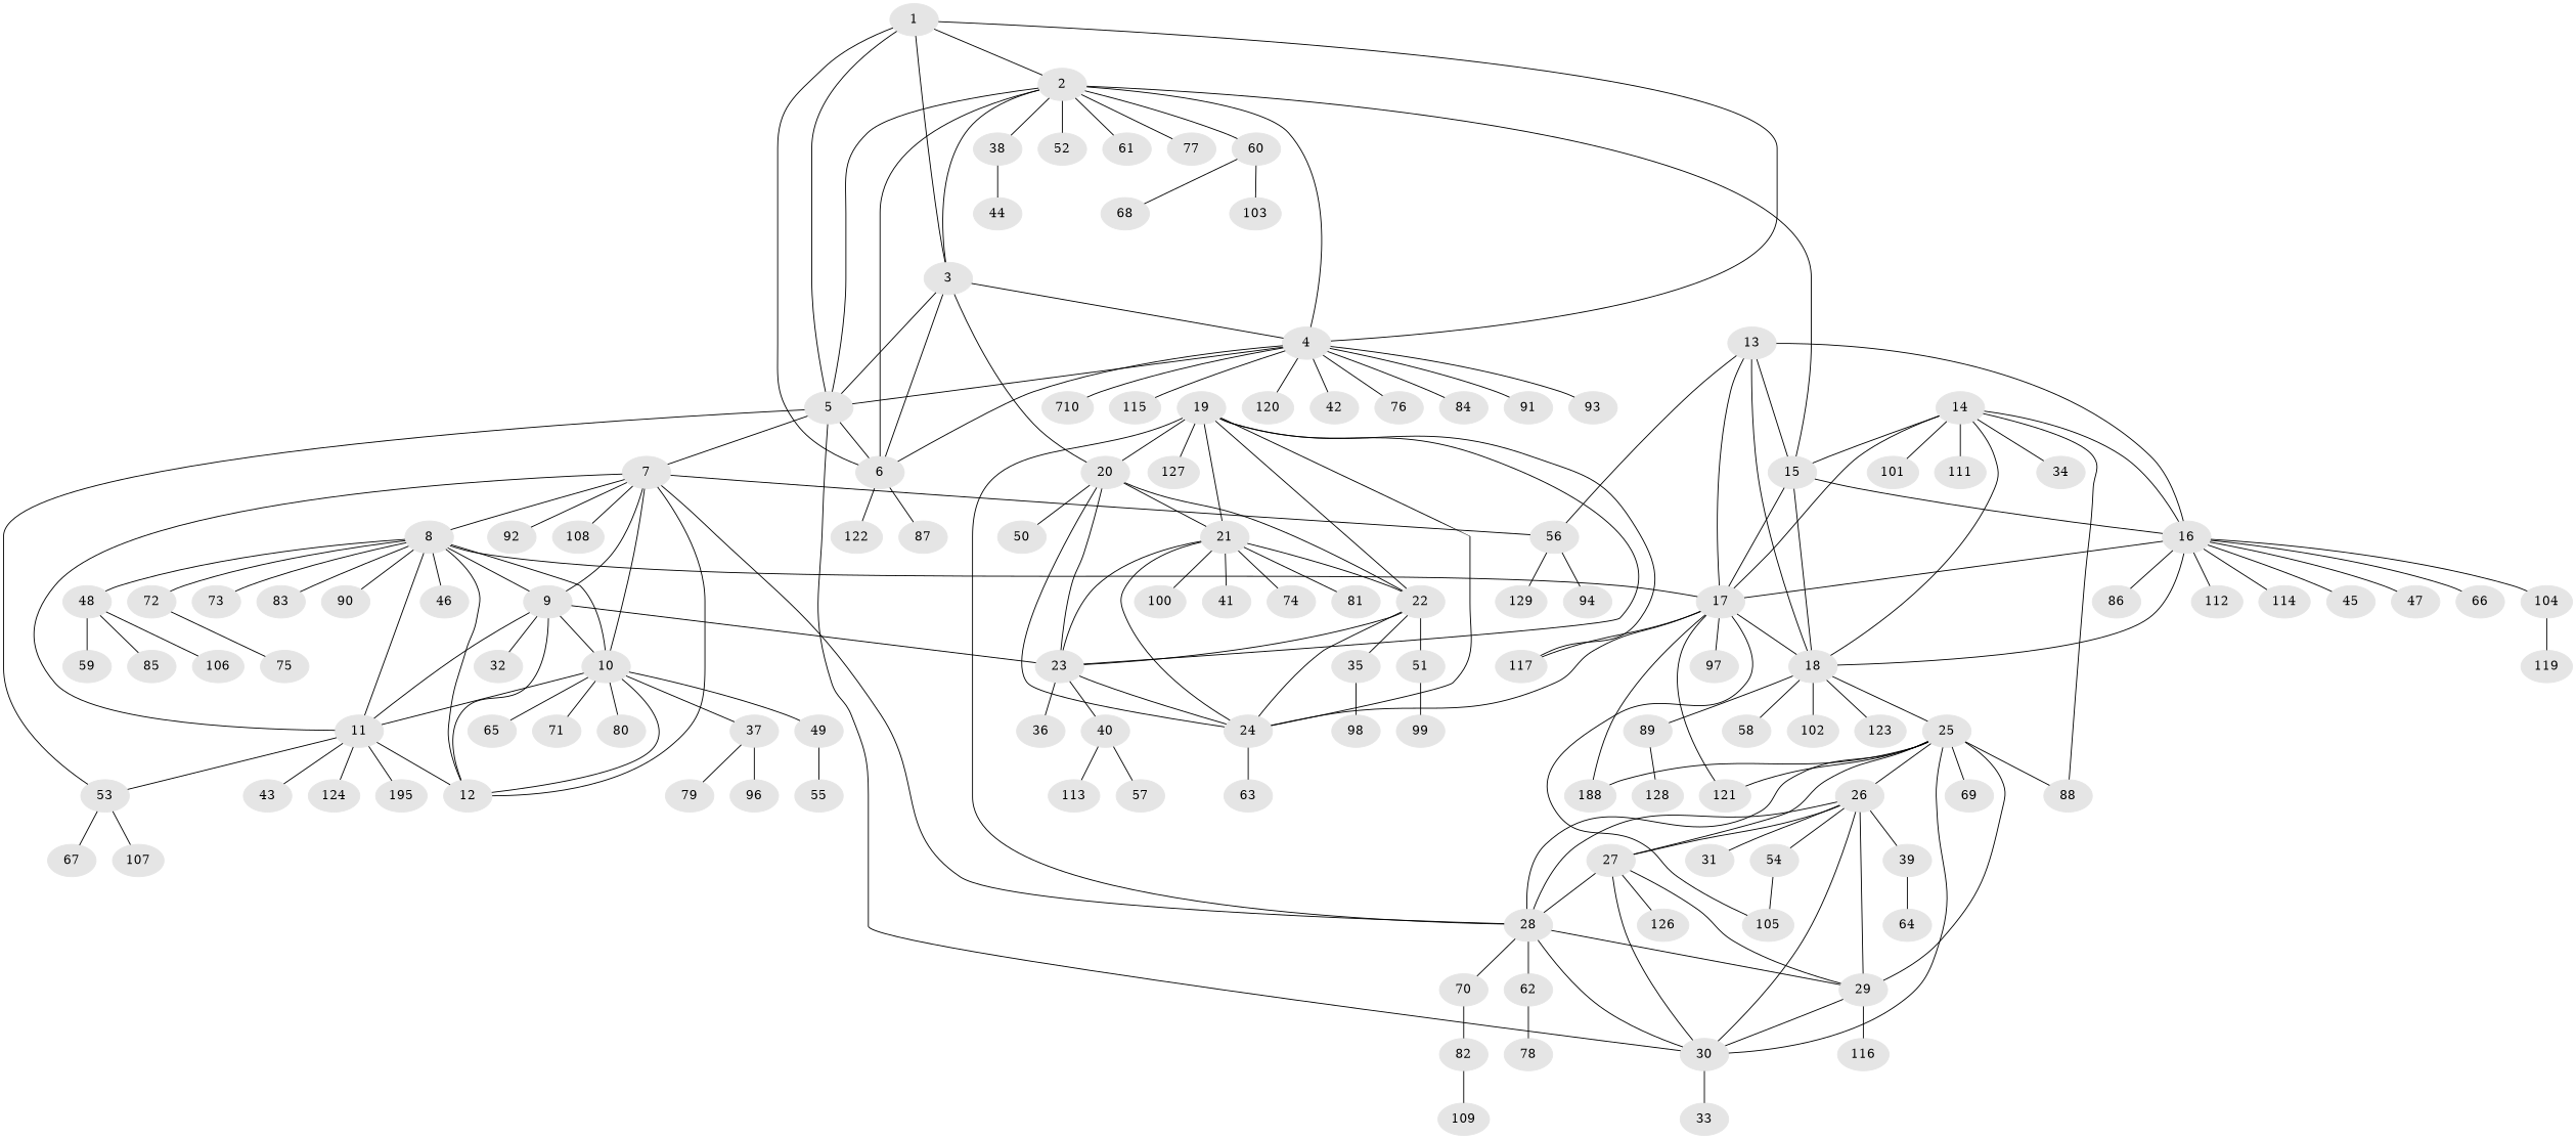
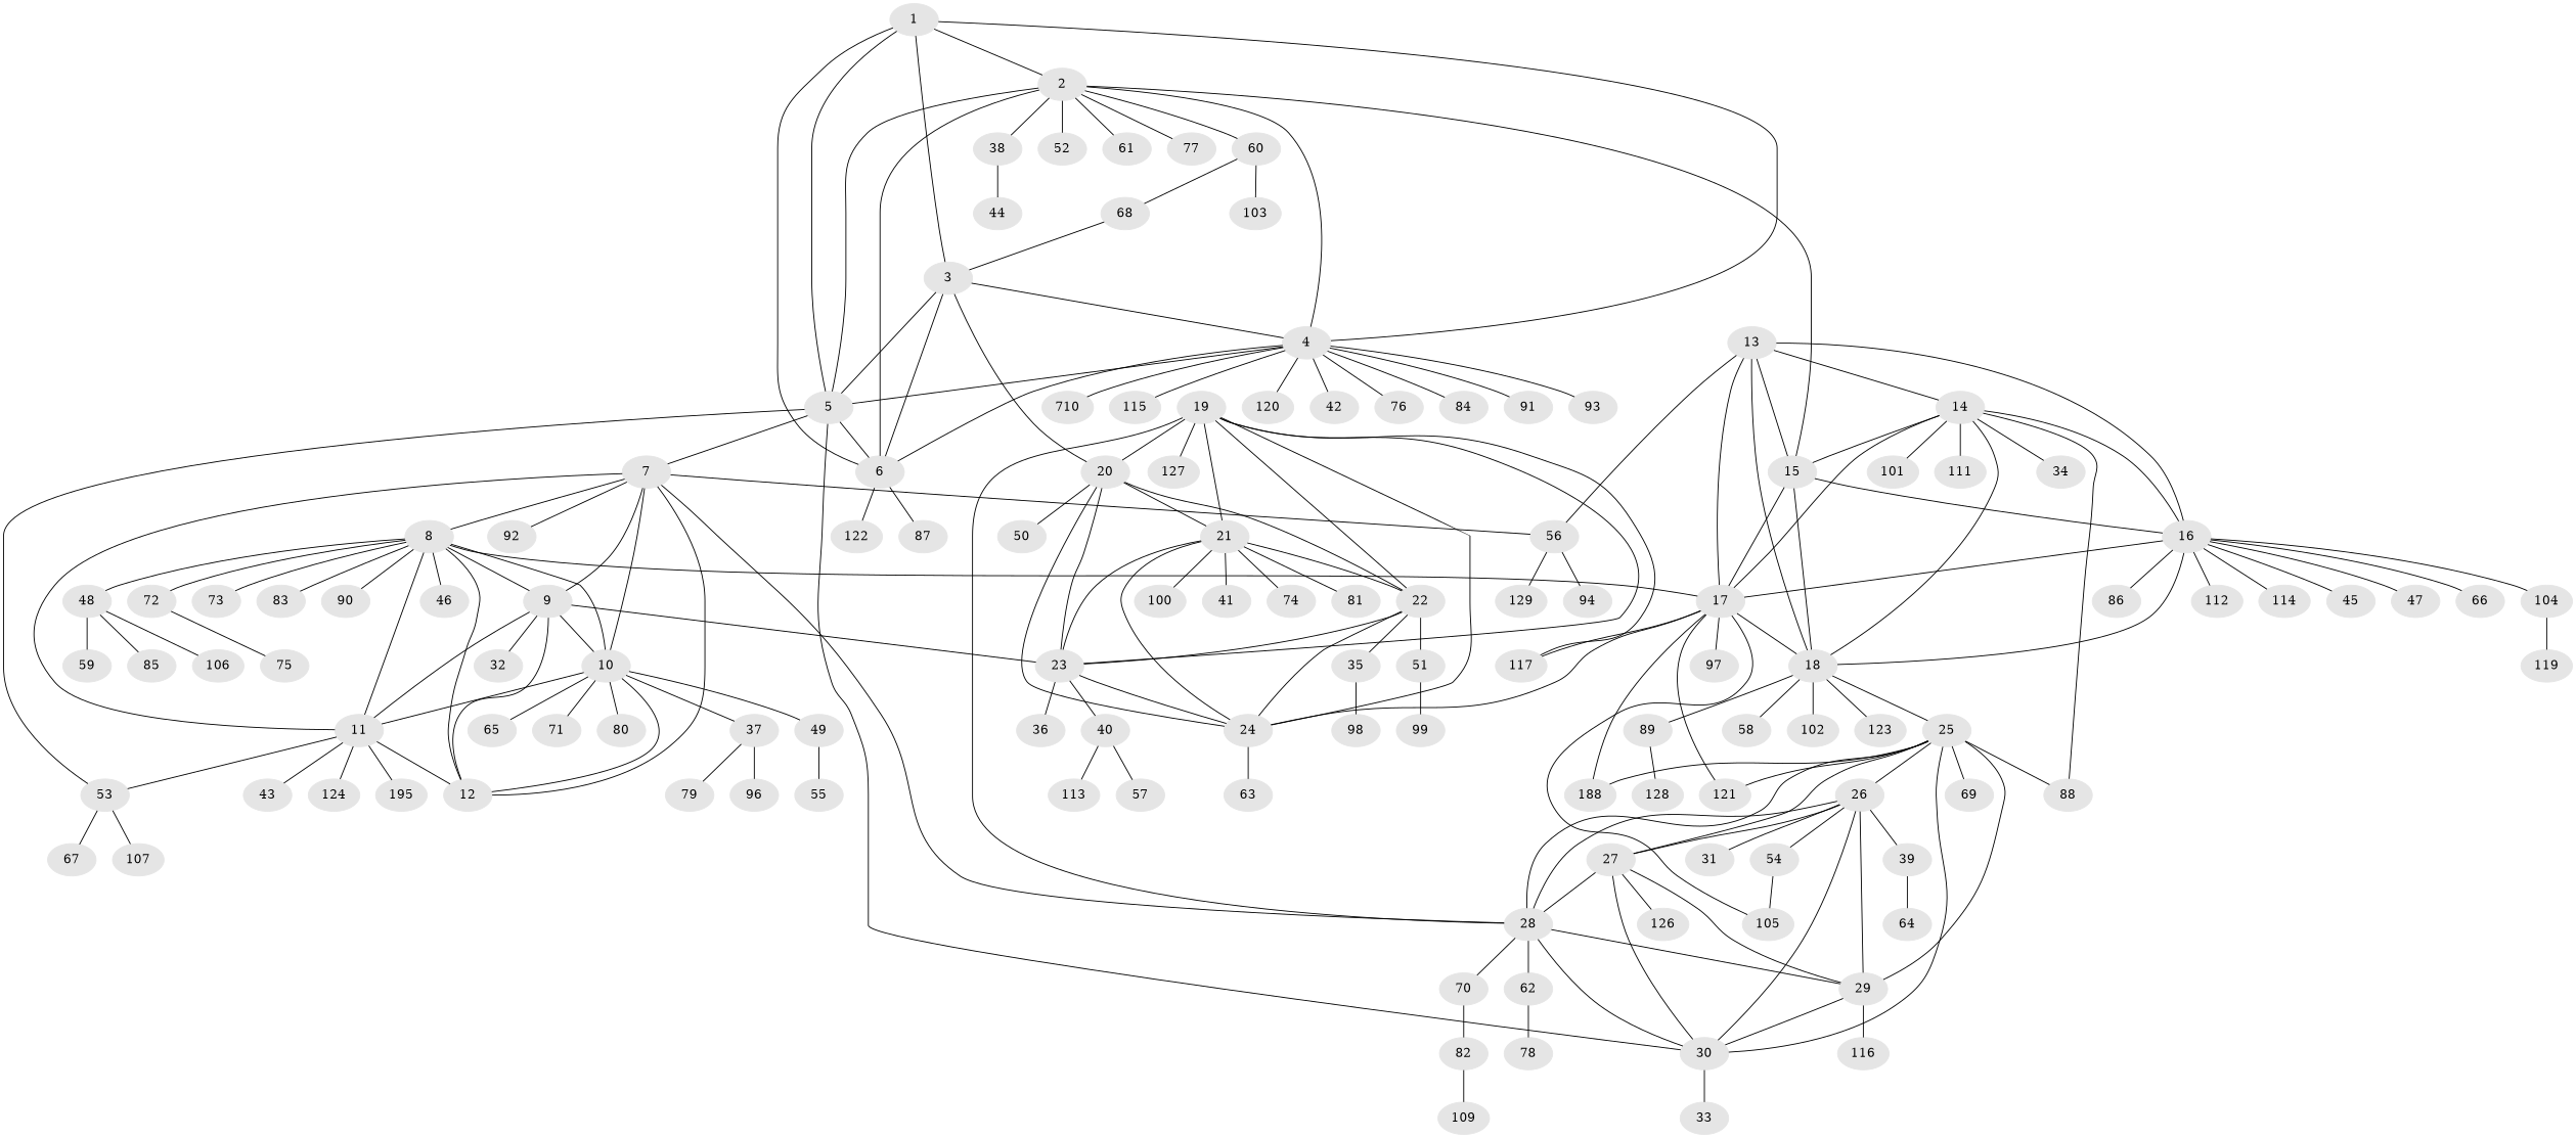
  graph {
    node [color=gray90 style=filled]
    1
    2
    3
    4
    5
    6
    15
    38
    52
    60
    61
    77
    20
    42
    76
    84
    91
    93
    n19 [label=710]
    115
    120
    7
    30
    53
    87
    122
    17
    16
    18
    44
    68
    103
    23
    24
    21
    22
    50
    8
    9
    10
    11
    12
    28
    56
    92
-   108
    33
    67
    107
    46
    48
    72
    73
    83
    90
    32
    37
    49
    65
    71
    80
    43
    124
    n64 [label=195]
    29
    62
    70
    94
    129
    97
    105
    117
    n73 [label=188]
    121
    59
    85
    106
    75
    36
    40
    79
    96
    55
    13
    14
    34
    88
    101
    111
    45
    47
    66
    86
    104
    112
    114
    25
    58
    89
    102
    123
    119
    63
    26
    27
    69
    128
    19
    127
    100
    41
    74
    81
    35
    51
    98
    99
    57
    113
    31
    39
    54
    126
    116
    64
    78
    82
    109
    1 -- 2
    1 -- 3
    1 -- 4
    1 -- 5
    1 -- 6
-   2 -- 3
+   68 -- 3
    2 -- 4
    2 -- 5
    2 -- 6
    2 -- 15
    2 -- 38
    2 -- 52
    2 -- 60
    2 -- 61
    2 -- 77
    3 -- 4
    3 -- 5
    3 -- 6
    3 -- 20
    4 -- 5
    4 -- 6
    4 -- 42
    4 -- 76
    4 -- 84
    4 -- 91
    4 -- 93
    4 -- n19
    4 -- 115
    4 -- 120
    5 -- 6
    5 -- 7
    5 -- 30
    5 -- 53
    6 -- 87
    6 -- 122
    15 -- 17
    15 -- 16
    15 -- 18
    38 -- 44
    60 -- 68
    60 -- 103
    20 -- 23
    20 -- 24
    20 -- 21
    20 -- 22
    20 -- 50
    7 -- 8
    7 -- 9
    7 -- 10
    7 -- 11
    7 -- 12
    7 -- 28
    7 -- 56
    7 -- 92
-   7 -- 108
    30 -- 33
    53 -- 67
    53 -- 107
    17 -- 18
    17 -- 24
    17 -- 97
    17 -- 105
    17 -- 117
    17 -- n73
    17 -- 121
    16 -- 17
    16 -- 18
    16 -- 45
    16 -- 47
    16 -- 66
    16 -- 86
    16 -- 104
    16 -- 112
    16 -- 114
    18 -- 25
    18 -- 58
    18 -- 89
    18 -- 102
    18 -- 123
    23 -- 24
    23 -- 36
    23 -- 40
    24 -- 63
    21 -- 23
    21 -- 24
    21 -- 22
    21 -- 100
    21 -- 41
    21 -- 74
    21 -- 81
    22 -- 23
    22 -- 24
    22 -- 35
    22 -- 51
    8 -- 17
    8 -- 9
    8 -- 10
    8 -- 11
    8 -- 12
    8 -- 46
    8 -- 48
    8 -- 72
    8 -- 73
    8 -- 83
    8 -- 90
    9 -- 23
    9 -- 10
    9 -- 11
    9 -- 12
    9 -- 32
    10 -- 11
    10 -- 12
    10 -- 37
    10 -- 49
    10 -- 65
    10 -- 71
    10 -- 80
    11 -- 53
    11 -- 12
    11 -- 43
    11 -- 124
    11 -- n64
    28 -- 30
    28 -- 29
    28 -- 62
    28 -- 70
    56 -- 94
    56 -- 129
    48 -- 59
    48 -- 85
    48 -- 106
    72 -- 75
    37 -- 79
    37 -- 96
    49 -- 55
    29 -- 30
    29 -- 116
    62 -- 78
    70 -- 82
    40 -- 57
    40 -- 113
    13 -- 15
    13 -- 17
    13 -- 16
    13 -- 18
    13 -- 56
+   13 -- 14
    14 -- 15
    14 -- 17
    14 -- 16
    14 -- 18
    14 -- 34
    14 -- 88
    14 -- 101
    14 -- 111
    104 -- 119
    25 -- 30
    25 -- 28
    25 -- 29
    25 -- n73
    25 -- 121
    25 -- 88
    25 -- 26
    25 -- 27
    25 -- 69
    89 -- 128
    26 -- 30
    26 -- 28
    26 -- 29
    26 -- 27
    26 -- 31
    26 -- 39
    26 -- 54
    27 -- 30
    27 -- 28
    27 -- 29
    27 -- 126
    19 -- 20
    19 -- 23
    19 -- 24
    19 -- 21
    19 -- 22
    19 -- 28
    19 -- 117
    19 -- 127
    35 -- 98
    51 -- 99
    39 -- 64
    54 -- 105
    82 -- 109
  }
